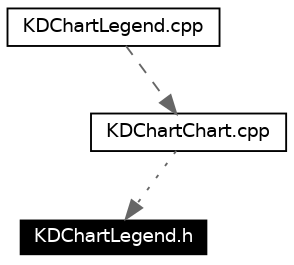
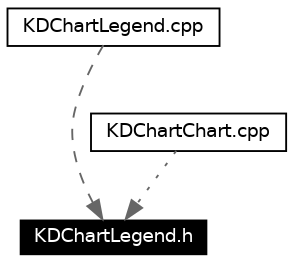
  digraph {
    node [color=black fontname=Helvetica fontsize=10 shape=record]
    edge [color=gray40 fontname=Helvetica fontsize=10 labelfontname=Helvetica labelfontsize=10]
    n1 [color=white fillcolor=black fontcolor=white height=0.2 label="KDChartLegend.h" style=filled width=0.4]
    n2 [height=0.2 label="KDChartChart.cpp" width=0.4]
    n3 [height=0.2 label="KDChartLegend.cpp" width=0.4]
    n2 -> n1 [style=dotted]
-   n3 -> n2 [style=dashed]
+   n3 -> n1 [style=dashed]
  }
